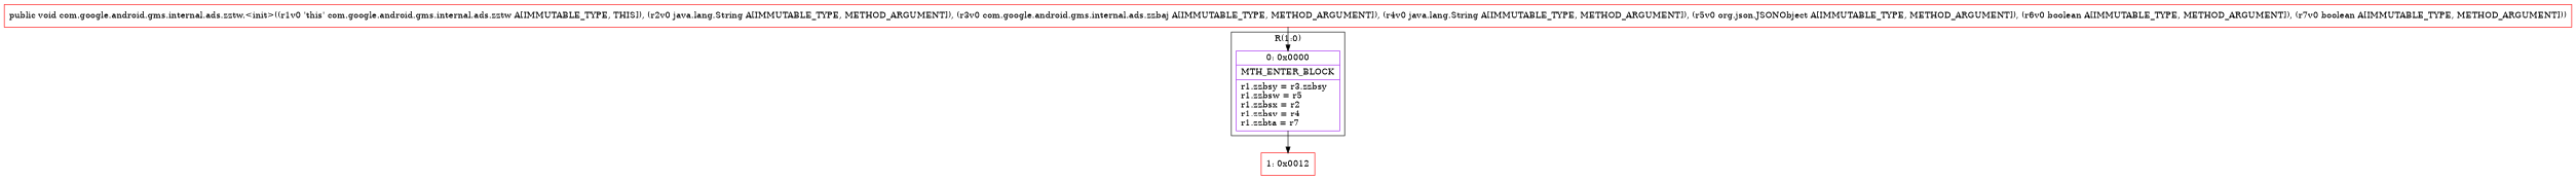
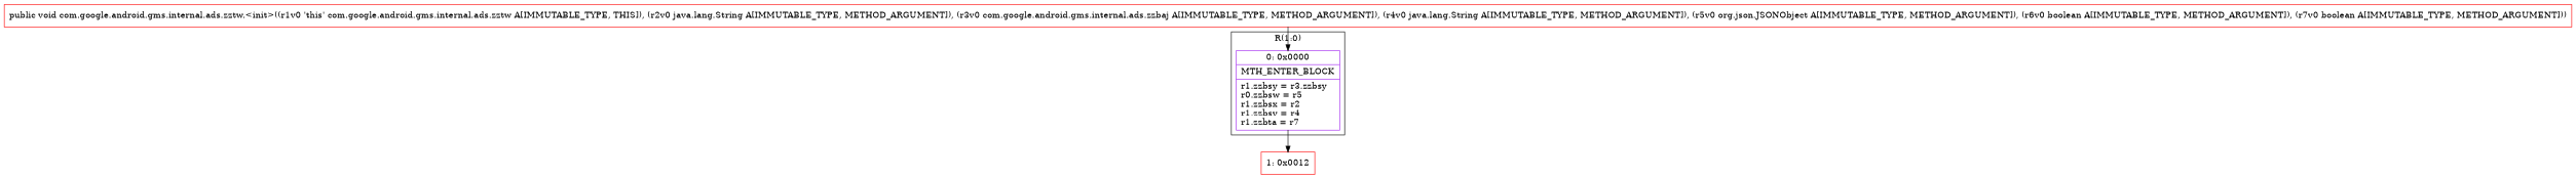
  digraph {
    node [color=red shape=record]
    edge [color=black]
-   n1 [color=purple label="{0\:\ 0x0000|MTH_ENTER_BLOCK\l|r1.zzbsy = r3.zzbsy\lr1.zzbsw = r5\lr1.zzbsx = r2\lr1.zzbsv = r4\lr1.zzbta = r7\l}"]
+   n1 [color=purple label="{0\:\ 0x0000|MTH_ENTER_BLOCK\l|r1.zzbsy = r3.zzbsy\lr0.zzbsw = r5\lr1.zzbsx = r2\lr1.zzbsv = r4\lr1.zzbta = r7\l}"]
    n2 [label="{1\:\ 0x0012}"]
    n3 [label="{public void com.google.android.gms.internal.ads.zztw.\<init\>((r1v0 'this' com.google.android.gms.internal.ads.zztw A[IMMUTABLE_TYPE, THIS]), (r2v0 java.lang.String A[IMMUTABLE_TYPE, METHOD_ARGUMENT]), (r3v0 com.google.android.gms.internal.ads.zzbaj A[IMMUTABLE_TYPE, METHOD_ARGUMENT]), (r4v0 java.lang.String A[IMMUTABLE_TYPE, METHOD_ARGUMENT]), (r5v0 org.json.JSONObject A[IMMUTABLE_TYPE, METHOD_ARGUMENT]), (r6v0 boolean A[IMMUTABLE_TYPE, METHOD_ARGUMENT]), (r7v0 boolean A[IMMUTABLE_TYPE, METHOD_ARGUMENT])) }"]
    subgraph cluster_1 {
      label="R(1:0)"
      n1
    }
    n1 -> n2
    n3 -> n1
  }
